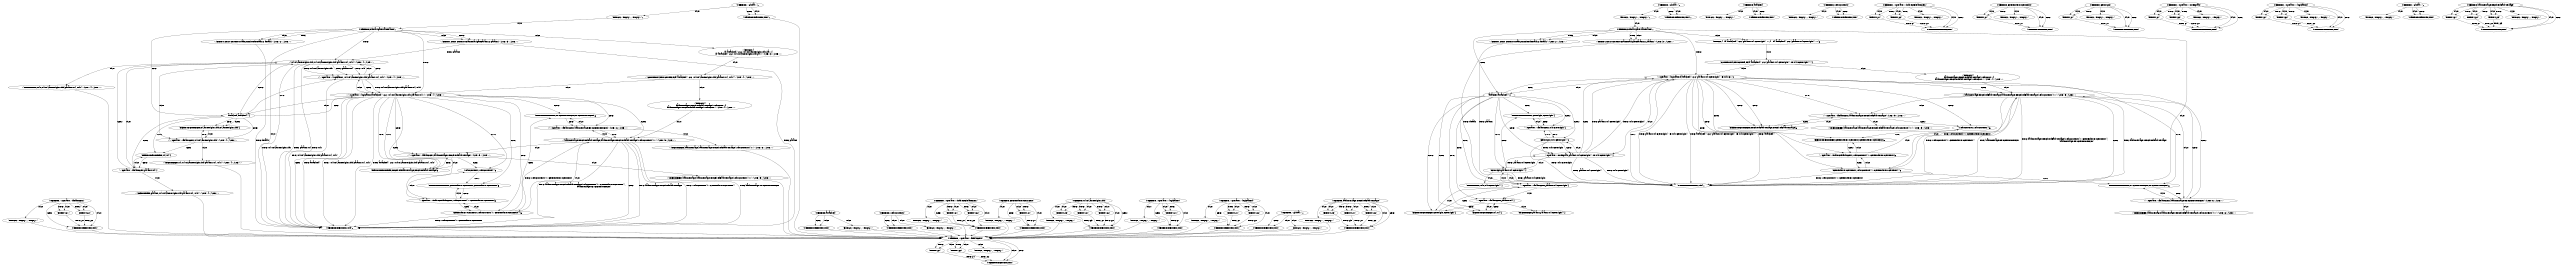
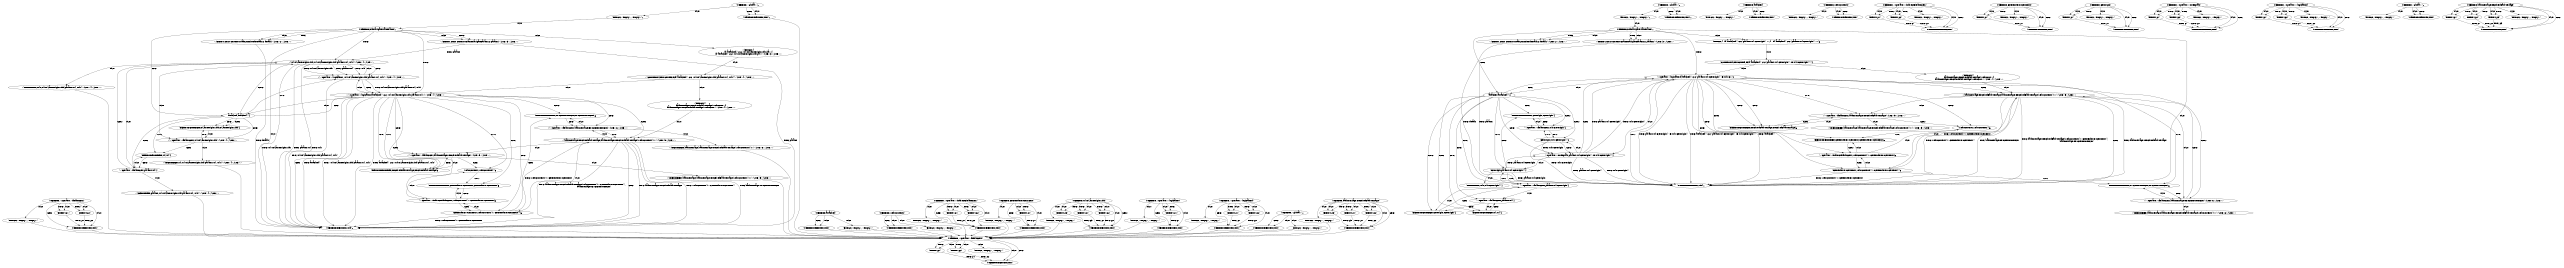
  digraph {
    n1 [label=<(METHOD,&lt;operator&gt;.fieldAccess)>]
    n2 [label=<(PARAM,p1)>]
    n3 [label=<(PARAM,p2)>]
    n4 [label=<(BLOCK,&lt;empty&gt;,&lt;empty&gt;)>]
    n5 [label=<(METHOD_RETURN,ANY)>]
    n6 [label=<(METHOD,&lt;global&gt;)<SUB>1</SUB>>]
    n7 [label=<(BLOCK,&lt;empty&gt;,&lt;empty&gt;)<SUB>1</SUB>>]
    n8 [label=<(METHOD_RETURN,ANY)<SUB>1</SUB>>]
    n9 [label=<(METHOD,DidNavigateMainFrame)<SUB>1</SUB>>]
    n10 [label="<(PARAM,const content::LoadCommittedDetails&amp; details)<SUB>2</SUB>>"]
    n11 [label="<(PARAM,const content::FrameNavigateParams&amp; params)<SUB>3</SUB>>"]
    n12 [label=<(BLOCK,{   if (attached() &amp;&amp; (params.url.GetOrigin() !...,{   if (attached() &amp;&amp; (params.url.GetOrigin() !...)<SUB>3</SUB>>]
    n13 [label=<(&lt;operator&gt;.logicalAnd,attached() &amp;&amp; (params.url.GetOrigin() != url_.G...)<SUB>4</SUB>>]
    n14 [label=<(attached,attached())<SUB>4</SUB>>]
    n15 [label=<(METHOD_RETURN,void)<SUB>1</SUB>>]
    n16 [label=<(CONTROL_STRUCTURE,IF,if (attached() &amp;&amp; (params.url.GetOrigin() != url_.GetOrigin())))<SUB>4</SUB>>]
    n17 [label=<(&lt;operator&gt;.notEquals,params.url.GetOrigin() != url_.GetOrigin())<SUB>4</SUB>>]
    n18 [label="<(bad_message.ReceivedBadMessage,bad_message::ReceivedBadMessage(web_contents()-...)<SUB>5</SUB>>"]
    n19 [label="<(&lt;operator&gt;.fieldAccess,bad_message::ReceivedBadMessage)<SUB>5</SUB>>"]
    n20 [label=<(FIELD_IDENTIFIER,ReceivedBadMessage,ReceivedBadMessage)<SUB>5</SUB>>]
    n21 [label=<(GetRenderProcessHost,web_contents()-&gt;GetRenderProcessHost())<SUB>5</SUB>>]
    n22 [label=<(&lt;operator&gt;.indirectFieldAccess,web_contents()-&gt;GetRenderProcessHost)<SUB>5</SUB>>]
    n23 [label=<(web_contents,web_contents())<SUB>5</SUB>>]
    n24 [label=<(FIELD_IDENTIFIER,GetRenderProcessHost,GetRenderProcessHost)<SUB>5</SUB>>]
    n25 [label="<(&lt;operator&gt;.fieldAccess,bad_message::EVG_BAD_ORIGIN)<SUB>6</SUB>>"]
    n26 [label=<(FIELD_IDENTIFIER,EVG_BAD_ORIGIN,EVG_BAD_ORIGIN)<SUB>6</SUB>>]
    n27 [label=<(GetOrigin,params.url.GetOrigin())<SUB>4</SUB>>]
    n28 [label=<(&lt;operator&gt;.fieldAccess,params.url.GetOrigin)<SUB>4</SUB>>]
    n29 [label=<(&lt;operator&gt;.fieldAccess,params.url)<SUB>4</SUB>>]
    n30 [label=<(FIELD_IDENTIFIER,url,url)<SUB>4</SUB>>]
    n31 [label=<(FIELD_IDENTIFIER,GetOrigin,GetOrigin)<SUB>4</SUB>>]
    n32 [label=<(GetOrigin,url_.GetOrigin())<SUB>4</SUB>>]
    n33 [label=<(&lt;operator&gt;.fieldAccess,url_.GetOrigin)<SUB>4</SUB>>]
    n34 [label=<(FIELD_IDENTIFIER,GetOrigin,GetOrigin)<SUB>4</SUB>>]
    n35 [label="<(BLOCK,{\n     bad_message::ReceivedBadMessage(web_cont...,{\n     bad_message::ReceivedBadMessage(web_cont...)<SUB>4</SUB>>"]
    n36 [label="<(IDENTIFIER,bad_message,bad_message::ReceivedBadMessage(web_contents()-...)<SUB>5</SUB>>"]
    n37 [label="<(IDENTIFIER,bad_message,bad_message::ReceivedBadMessage(web_contents()-...)<SUB>6</SUB>>"]
    n38 [label=<(IDENTIFIER,url_,url_.GetOrigin())<SUB>4</SUB>>]
-   n39 [label=<(IDENTIFIER,params,params.url.GetOrigin())<SUB>4</SUB>>]
    n40 [label=<(METHOD,attached)>]
    n41 [label=<(BLOCK,&lt;empty&gt;,&lt;empty&gt;)>]
    n42 [label=<(METHOD_RETURN,ANY)>]
    n43 [label=<(METHOD,web_contents)>]
    n44 [label=<(BLOCK,&lt;empty&gt;,&lt;empty&gt;)>]
    n45 [label=<(METHOD_RETURN,ANY)>]
    n46 [label=<(METHOD,&lt;operator&gt;.indirectFieldAccess)>]
    n47 [label=<(PARAM,p1)>]
    n48 [label=<(PARAM,p2)>]
    n49 [label=<(BLOCK,&lt;empty&gt;,&lt;empty&gt;)>]
    n50 [label=<(METHOD_RETURN,ANY)>]
    n51 [label=<(METHOD,GetRenderProcessHost)>]
    n52 [label=<(PARAM,p1)>]
    n53 [label=<(BLOCK,&lt;empty&gt;,&lt;empty&gt;)>]
    n54 [label=<(METHOD_RETURN,ANY)>]
    n55 [label=<(METHOD,GetOrigin)>]
    n56 [label=<(PARAM,p1)>]
    n57 [label=<(BLOCK,&lt;empty&gt;,&lt;empty&gt;)>]
    n58 [label=<(METHOD_RETURN,ANY)>]
    n59 [label=<(METHOD,&lt;operator&gt;.notEquals)>]
    n60 [label=<(PARAM,p1)>]
    n61 [label=<(PARAM,p2)>]
    n62 [label=<(BLOCK,&lt;empty&gt;,&lt;empty&gt;)>]
    n63 [label=<(METHOD_RETURN,ANY)>]
    n64 [label=<(METHOD,&lt;operator&gt;.logicalAnd)>]
    n65 [label=<(PARAM,p1)>]
    n66 [label=<(PARAM,p2)>]
    n67 [label=<(BLOCK,&lt;empty&gt;,&lt;empty&gt;)>]
    n68 [label=<(METHOD_RETURN,ANY)>]
    n69 [label=<(METHOD,&lt;global&gt;)<SUB>1</SUB>>]
    n70 [label=<(BLOCK,&lt;empty&gt;,&lt;empty&gt;)>]
    n71 [label=<(METHOD_RETURN,ANY)>]
    n72 [label=<(METHOD,bad_message.ReceivedBadMessage)>]
    n73 [label=<(PARAM,p1)>]
    n74 [label=<(PARAM,p2)>]
    n75 [label=<(PARAM,p3)>]
    n76 [label=<(BLOCK,&lt;empty&gt;,&lt;empty&gt;)>]
    n77 [label=<(METHOD_RETURN,ANY)>]
    n78 [label=<(METHOD,&lt;operator&gt;.fieldAccess)>]
    n79 [label=<(PARAM,p1)>]
    n80 [label=<(PARAM,p2)>]
    n81 [label=<(BLOCK,&lt;empty&gt;,&lt;empty&gt;)>]
    n82 [label=<(METHOD_RETURN,ANY)>]
    n83 [label=<(METHOD,&lt;global&gt;)<SUB>1</SUB>>]
    n84 [label=<(BLOCK,&lt;empty&gt;,&lt;empty&gt;)<SUB>1</SUB>>]
    n85 [label=<(METHOD_RETURN,ANY)<SUB>1</SUB>>]
    n86 [label=<(METHOD,DidNavigateMainFrame)<SUB>1</SUB>>]
    n87 [label="<(PARAM,const content::LoadCommittedDetails&amp; details)<SUB>2</SUB>>"]
    n88 [label="<(PARAM,const content::FrameNavigateParams&amp; params)<SUB>3</SUB>>"]
    n89 [label="<(BLOCK,{\n  if (attached() &amp;&amp; !url::IsSameOriginWith(pa...,{\n  if (attached() &amp;&amp; !url::IsSameOriginWith(pa...)<SUB>3</SUB>>"]
    n90 [label="<(&lt;operator&gt;.logicalAnd,attached() &amp;&amp; !url::IsSameOriginWith(params.url...)<SUB>4</SUB>>"]
    n91 [label=<(attached,attached())<SUB>4</SUB>>]
    n92 [label="<(url.IsSameOriginWith,url::IsSameOriginWith(params.url, url_))<SUB>4</SUB>>"]
    n93 [label=<(METHOD_RETURN,void)<SUB>1</SUB>>]
    n94 [label="<(CONTROL_STRUCTURE,IF,if (attached() &amp;&amp; !url::IsSameOriginWith(params.url, url_)))<SUB>4</SUB>>"]
    n95 [label="<(&lt;operator&gt;.logicalNot,!url::IsSameOriginWith(params.url, url_))<SUB>4</SUB>>"]
    n96 [label="<(bad_message.ReceivedBadMessage,bad_message::ReceivedBadMessage(web_contents()-...)<SUB>5</SUB>>"]
    n97 [label="<(&lt;operator&gt;.fieldAccess,bad_message::ReceivedBadMessage)<SUB>5</SUB>>"]
    n98 [label=<(FIELD_IDENTIFIER,ReceivedBadMessage,ReceivedBadMessage)<SUB>5</SUB>>]
    n99 [label=<(GetRenderProcessHost,web_contents()-&gt;GetRenderProcessHost())<SUB>5</SUB>>]
    n100 [label=<(&lt;operator&gt;.indirectFieldAccess,web_contents()-&gt;GetRenderProcessHost)<SUB>5</SUB>>]
    n101 [label=<(web_contents,web_contents())<SUB>5</SUB>>]
    n102 [label=<(FIELD_IDENTIFIER,GetRenderProcessHost,GetRenderProcessHost)<SUB>5</SUB>>]
    n103 [label="<(&lt;operator&gt;.fieldAccess,bad_message::EVG_BAD_ORIGIN)<SUB>6</SUB>>"]
    n104 [label=<(FIELD_IDENTIFIER,EVG_BAD_ORIGIN,EVG_BAD_ORIGIN)<SUB>6</SUB>>]
    n105 [label="<(&lt;operator&gt;.fieldAccess,url::IsSameOriginWith)<SUB>4</SUB>>"]
    n106 [label=<(FIELD_IDENTIFIER,IsSameOriginWith,IsSameOriginWith)<SUB>4</SUB>>]
    n107 [label=<(&lt;operator&gt;.fieldAccess,params.url)<SUB>4</SUB>>]
    n108 [label=<(FIELD_IDENTIFIER,url,url)<SUB>4</SUB>>]
    n109 [label="<(IDENTIFIER,url_,url::IsSameOriginWith(params.url, url_))<SUB>4</SUB>>"]
    n110 [label="<(BLOCK,{\n     bad_message::ReceivedBadMessage(web_cont...,{\n     bad_message::ReceivedBadMessage(web_cont...)<SUB>4</SUB>>"]
    n111 [label="<(IDENTIFIER,bad_message,bad_message::ReceivedBadMessage(web_contents()-...)<SUB>5</SUB>>"]
    n112 [label="<(IDENTIFIER,bad_message,bad_message::ReceivedBadMessage(web_contents()-...)<SUB>6</SUB>>"]
    n113 [label="<(IDENTIFIER,url,url::IsSameOriginWith(params.url, url_))<SUB>4</SUB>>"]
    n114 [label="<(IDENTIFIER,params,url::IsSameOriginWith(params.url, url_))<SUB>4</SUB>>"]
    n115 [label=<(METHOD,attached)>]
    n116 [label=<(BLOCK,&lt;empty&gt;,&lt;empty&gt;)>]
    n117 [label=<(METHOD_RETURN,ANY)>]
    n118 [label=<(METHOD,web_contents)>]
    n119 [label=<(BLOCK,&lt;empty&gt;,&lt;empty&gt;)>]
    n120 [label=<(METHOD_RETURN,ANY)>]
    n121 [label=<(METHOD,&lt;operator&gt;.indirectFieldAccess)>]
    n122 [label=<(PARAM,p1)>]
    n123 [label=<(PARAM,p2)>]
    n124 [label=<(BLOCK,&lt;empty&gt;,&lt;empty&gt;)>]
    n125 [label=<(METHOD_RETURN,ANY)>]
    n126 [label=<(METHOD,GetRenderProcessHost)>]
    n127 [label=<(PARAM,p1)>]
    n128 [label=<(BLOCK,&lt;empty&gt;,&lt;empty&gt;)>]
    n129 [label=<(METHOD_RETURN,ANY)>]
    n130 [label=<(METHOD,url.IsSameOriginWith)>]
    n131 [label=<(PARAM,p1)>]
    n132 [label=<(PARAM,p2)>]
    n133 [label=<(PARAM,p3)>]
    n134 [label=<(BLOCK,&lt;empty&gt;,&lt;empty&gt;)>]
    n135 [label=<(METHOD_RETURN,ANY)>]
    n136 [label=<(METHOD,&lt;operator&gt;.logicalNot)>]
    n137 [label=<(PARAM,p1)>]
    n138 [label=<(BLOCK,&lt;empty&gt;,&lt;empty&gt;)>]
    n139 [label=<(METHOD_RETURN,ANY)>]
    n140 [label=<(METHOD,&lt;operator&gt;.logicalAnd)>]
    n141 [label=<(PARAM,p1)>]
    n142 [label=<(PARAM,p2)>]
    n143 [label=<(BLOCK,&lt;empty&gt;,&lt;empty&gt;)>]
    n144 [label=<(METHOD_RETURN,ANY)>]
    n145 [label=<(METHOD,&lt;global&gt;)<SUB>1</SUB>>]
    n146 [label=<(BLOCK,&lt;empty&gt;,&lt;empty&gt;)>]
    n147 [label=<(METHOD_RETURN,ANY)>]
    n148 [label=<(METHOD,bad_message.ReceivedBadMessage)>]
    n149 [label=<(PARAM,p1)>]
    n150 [label=<(PARAM,p2)>]
    n151 [label=<(PARAM,p3)>]
    n152 [label=<(BLOCK,&lt;empty&gt;,&lt;empty&gt;)>]
    n153 [label=<(METHOD_RETURN,ANY)>]
    n1 -> n2 [label="AST: "]
    n1 -> n2 [label="DDG: "]
    n1 -> n3 [label="AST: "]
    n1 -> n3 [label="DDG: "]
    n1 -> n4 [label="AST: "]
    n1 -> n5 [label="AST: "]
    n1 -> n5 [label="CFG: "]
    n2 -> n5 [label="DDG: p1"]
    n3 -> n5 [label="DDG: p2"]
    n6 -> n7 [label="AST: "]
    n6 -> n8 [label="AST: "]
    n6 -> n8 [label="CFG: "]
    n7 -> n9 [label="AST: "]
    n9 -> n10 [label="AST: "]
    n9 -> n10 [label="DDG: "]
    n9 -> n11 [label="AST: "]
    n9 -> n11 [label="DDG: "]
    n9 -> n12 [label="AST: "]
    n9 -> n13 [label="DDG: "]
    n9 -> n14 [label="CFG: "]
    n9 -> n15 [label="AST: "]
    n10 -> n15 [label="DDG: details"]
    n11 -> n15 [label="DDG: params"]
    n12 -> n16 [label="AST: "]
    n13 -> n14 [label="AST: "]
    n13 -> n15 [label="CFG: "]
    n13 -> n15 [label="DDG: attached()"]
    n13 -> n15 [label="DDG: params.url.GetOrigin() != url_.GetOrigin()"]
    n13 -> n15 [label="DDG: attached() &amp;&amp; (params.url.GetOrigin() != url_.GetOrigin())"]
    n13 -> n17 [label="AST: "]
    n13 -> n18 [label="CDG: "]
    n13 -> n19 [label="CDG: "]
    n13 -> n20 [label="CFG: "]
    n13 -> n20 [label="CDG: "]
    n13 -> n21 [label="CDG: "]
    n13 -> n22 [label="CDG: "]
    n13 -> n23 [label="CDG: "]
    n13 -> n24 [label="CDG: "]
    n13 -> n25 [label="CDG: "]
    n13 -> n26 [label="CDG: "]
    n14 -> n13 [label="CFG: "]
    n14 -> n17 [label="CDG: "]
    n14 -> n27 [label="CDG: "]
    n14 -> n28 [label="CDG: "]
    n14 -> n29 [label="CDG: "]
    n14 -> n30 [label="CFG: "]
    n14 -> n30 [label="CDG: "]
    n14 -> n31 [label="CDG: "]
    n14 -> n32 [label="CDG: "]
    n14 -> n33 [label="CDG: "]
    n14 -> n34 [label="CDG: "]
    n16 -> n13 [label="AST: "]
    n16 -> n35 [label="AST: "]
    n17 -> n13 [label="CFG: "]
    n17 -> n13 [label="DDG: params.url.GetOrigin()"]
    n17 -> n13 [label="DDG: url_.GetOrigin()"]
    n17 -> n15 [label="DDG: params.url.GetOrigin()"]
    n17 -> n15 [label="DDG: url_.GetOrigin()"]
    n17 -> n27 [label="AST: "]
    n17 -> n32 [label="AST: "]
    n18 -> n15 [label="CFG: "]
    n18 -> n15 [label="DDG: bad_message::ReceivedBadMessage"]
    n18 -> n15 [label="DDG: web_contents()-&gt;GetRenderProcessHost()"]
    n18 -> n15 [label="DDG: bad_message::EVG_BAD_ORIGIN"]
    n18 -> n15 [label="DDG: bad_message::ReceivedBadMessage(web_contents()-&gt;GetRenderProcessHost(),\n                                     bad_message::EVG_BAD_ORIGIN)"]
    n18 -> n19 [label="AST: "]
    n18 -> n21 [label="AST: "]
    n18 -> n25 [label="AST: "]
    n19 -> n20 [label="AST: "]
    n19 -> n23 [label="CFG: "]
    n19 -> n36 [label="AST: "]
    n20 -> n19 [label="CFG: "]
    n21 -> n15 [label="DDG: web_contents()-&gt;GetRenderProcessHost"]
    n21 -> n18 [label="DDG: web_contents()-&gt;GetRenderProcessHost"]
    n21 -> n22 [label="AST: "]
    n21 -> n26 [label="CFG: "]
    n22 -> n21 [label="CFG: "]
    n22 -> n23 [label="AST: "]
    n22 -> n24 [label="AST: "]
    n23 -> n24 [label="CFG: "]
    n24 -> n22 [label="CFG: "]
    n25 -> n18 [label="CFG: "]
    n25 -> n26 [label="AST: "]
    n25 -> n37 [label="AST: "]
    n26 -> n25 [label="CFG: "]
    n27 -> n15 [label="DDG: params.url.GetOrigin"]
    n27 -> n17 [label="DDG: params.url.GetOrigin"]
-   n27 -> n28 [label="AST: "]
+   n27 -> n28 [label="CFG: "]
    n27 -> n34 [label="CFG: "]
    n27 -> n38 [label="AST: "]
-   n28 -> n27 [label="AST: "]
+   n28 -> n27 [label="CFG: "]
    n28 -> n29 [label="AST: "]
    n28 -> n31 [label="AST: "]
    n29 -> n30 [label="AST: "]
    n29 -> n31 [label="CFG: "]
-   n29 -> n39 [label="AST: "]
    n30 -> n29 [label="CFG: "]
    n31 -> n28 [label="CFG: "]
    n32 -> n15 [label="DDG: url_.GetOrigin"]
    n32 -> n17 [label="CFG: "]
    n32 -> n17 [label="DDG: url_.GetOrigin"]
    n32 -> n33 [label="DDG: "]
    n33 -> n32 [label="CFG: "]
    n33 -> n34 [label="AST: "]
    n34 -> n33 [label="CFG: "]
    n35 -> n18 [label="AST: "]
    n40 -> n41 [label="AST: "]
    n40 -> n42 [label="AST: "]
    n40 -> n42 [label="CFG: "]
    n43 -> n44 [label="AST: "]
    n43 -> n45 [label="AST: "]
    n43 -> n45 [label="CFG: "]
    n46 -> n47 [label="AST: "]
    n46 -> n47 [label="DDG: "]
    n46 -> n48 [label="AST: "]
    n46 -> n48 [label="DDG: "]
    n46 -> n49 [label="AST: "]
    n46 -> n50 [label="AST: "]
    n46 -> n50 [label="CFG: "]
    n47 -> n50 [label="DDG: p1"]
    n48 -> n50 [label="DDG: p2"]
    n51 -> n52 [label="AST: "]
    n51 -> n52 [label="DDG: "]
    n51 -> n53 [label="AST: "]
    n51 -> n54 [label="AST: "]
    n51 -> n54 [label="CFG: "]
    n52 -> n54 [label="DDG: p1"]
    n55 -> n56 [label="AST: "]
    n55 -> n56 [label="DDG: "]
    n55 -> n57 [label="AST: "]
    n55 -> n58 [label="AST: "]
    n55 -> n58 [label="CFG: "]
    n56 -> n58 [label="DDG: p1"]
    n59 -> n60 [label="AST: "]
    n59 -> n60 [label="DDG: "]
    n59 -> n61 [label="AST: "]
    n59 -> n61 [label="DDG: "]
    n59 -> n62 [label="AST: "]
    n59 -> n63 [label="AST: "]
    n59 -> n63 [label="CFG: "]
    n60 -> n63 [label="DDG: p1"]
    n61 -> n63 [label="DDG: p2"]
    n64 -> n65 [label="AST: "]
    n64 -> n65 [label="DDG: "]
    n64 -> n66 [label="AST: "]
    n64 -> n66 [label="DDG: "]
    n64 -> n67 [label="AST: "]
    n64 -> n68 [label="AST: "]
    n64 -> n68 [label="CFG: "]
    n65 -> n68 [label="DDG: p1"]
    n66 -> n68 [label="DDG: p2"]
    n69 -> n70 [label="AST: "]
    n69 -> n71 [label="AST: "]
    n69 -> n71 [label="CFG: "]
    n72 -> n73 [label="AST: "]
    n72 -> n73 [label="DDG: "]
    n72 -> n74 [label="AST: "]
    n72 -> n74 [label="DDG: "]
    n72 -> n75 [label="AST: "]
    n72 -> n75 [label="DDG: "]
    n72 -> n76 [label="AST: "]
    n72 -> n77 [label="AST: "]
    n72 -> n77 [label="CFG: "]
    n73 -> n77 [label="DDG: p1"]
    n74 -> n77 [label="DDG: p2"]
    n75 -> n77 [label="DDG: p3"]
    n78 -> n79 [label="AST: "]
    n78 -> n79 [label="DDG: "]
    n78 -> n80 [label="AST: "]
    n78 -> n80 [label="DDG: "]
    n78 -> n81 [label="AST: "]
    n78 -> n82 [label="AST: "]
    n78 -> n82 [label="CFG: "]
    n79 -> n82 [label="DDG: p1"]
    n80 -> n82 [label="DDG: p2"]
    n81 -> n1
    n82 -> n1
    n83 -> n84 [label="AST: "]
    n83 -> n85 [label="AST: "]
    n83 -> n85 [label="CFG: "]
    n84 -> n86 [label="AST: "]
    n85 -> n1
    n86 -> n87 [label="AST: "]
    n86 -> n87 [label="DDG: "]
    n86 -> n88 [label="AST: "]
    n86 -> n88 [label="DDG: "]
    n86 -> n89 [label="AST: "]
    n86 -> n90 [label="DDG: "]
    n86 -> n91 [label="CFG: "]
    n86 -> n92 [label="DDG: "]
    n86 -> n93 [label="AST: "]
    n87 -> n93 [label="DDG: details"]
    n88 -> n92 [label="DDG: params"]
    n88 -> n93 [label="DDG: params"]
    n89 -> n94 [label="AST: "]
    n90 -> n91 [label="AST: "]
    n90 -> n93 [label="CFG: "]
    n90 -> n93 [label="DDG: attached()"]
    n90 -> n93 [label="DDG: !url::IsSameOriginWith(params.url, url_)"]
    n90 -> n93 [label="DDG: attached() &amp;&amp; !url::IsSameOriginWith(params.url, url_)"]
    n90 -> n95 [label="AST: "]
    n90 -> n96 [label="CDG: "]
    n90 -> n97 [label="CDG: "]
    n90 -> n98 [label="CFG: "]
    n90 -> n98 [label="CDG: "]
    n90 -> n99 [label="CDG: "]
    n90 -> n100 [label="CDG: "]
    n90 -> n101 [label="CDG: "]
    n90 -> n102 [label="CDG: "]
    n90 -> n103 [label="CDG: "]
    n90 -> n104 [label="CDG: "]
    n91 -> n90 [label="CFG: "]
    n91 -> n92 [label="CDG: "]
    n91 -> n95 [label="CDG: "]
    n91 -> n105 [label="CDG: "]
    n91 -> n106 [label="CFG: "]
    n91 -> n106 [label="CDG: "]
    n91 -> n107 [label="CDG: "]
    n91 -> n108 [label="CDG: "]
    n92 -> n93 [label="DDG: url::IsSameOriginWith"]
    n92 -> n93 [label="DDG: params.url"]
    n92 -> n93 [label="DDG: url_"]
    n92 -> n95 [label="CFG: "]
    n92 -> n95 [label="DDG: url::IsSameOriginWith"]
    n92 -> n95 [label="DDG: params.url"]
    n92 -> n95 [label="DDG: url_"]
    n92 -> n105 [label="AST: "]
    n92 -> n107 [label="AST: "]
    n92 -> n109 [label="AST: "]
    n93 -> n1
    n94 -> n90 [label="AST: "]
    n94 -> n110 [label="AST: "]
    n95 -> n90 [label="CFG: "]
    n95 -> n90 [label="DDG: url::IsSameOriginWith(params.url, url_)"]
    n95 -> n92 [label="AST: "]
    n95 -> n93 [label="DDG: url::IsSameOriginWith(params.url, url_)"]
    n96 -> n93 [label="CFG: "]
    n96 -> n93 [label="DDG: bad_message::ReceivedBadMessage"]
    n96 -> n93 [label="DDG: web_contents()-&gt;GetRenderProcessHost()"]
    n96 -> n93 [label="DDG: bad_message::EVG_BAD_ORIGIN"]
    n96 -> n93 [label="DDG: bad_message::ReceivedBadMessage(web_contents()-&gt;GetRenderProcessHost(),\n                                     bad_message::EVG_BAD_ORIGIN)"]
    n96 -> n97 [label="AST: "]
    n96 -> n99 [label="AST: "]
    n96 -> n103 [label="AST: "]
    n97 -> n98 [label="AST: "]
    n97 -> n101 [label="CFG: "]
    n97 -> n111 [label="AST: "]
    n98 -> n97 [label="CFG: "]
    n99 -> n93 [label="DDG: web_contents()-&gt;GetRenderProcessHost"]
    n99 -> n96 [label="DDG: web_contents()-&gt;GetRenderProcessHost"]
    n99 -> n100 [label="AST: "]
    n99 -> n104 [label="CFG: "]
    n100 -> n99 [label="CFG: "]
    n100 -> n101 [label="AST: "]
    n100 -> n102 [label="AST: "]
    n101 -> n102 [label="CFG: "]
    n102 -> n100 [label="CFG: "]
    n103 -> n96 [label="CFG: "]
    n103 -> n104 [label="AST: "]
    n103 -> n112 [label="AST: "]
    n104 -> n103 [label="CFG: "]
    n105 -> n106 [label="CFG: "]
    n105 -> n108 [label="CFG: "]
    n105 -> n113 [label="AST: "]
    n106 -> n105 [label="AST: "]
    n107 -> n92 [label="CFG: "]
    n107 -> n108 [label="AST: "]
    n107 -> n114 [label="AST: "]
    n108 -> n107 [label="CFG: "]
    n109 -> n1
    n110 -> n96 [label="AST: "]
    n111 -> n1
    n112 -> n1
    n113 -> n1
    n114 -> n1
    n115 -> n116 [label="AST: "]
    n115 -> n117 [label="AST: "]
    n115 -> n117 [label="CFG: "]
    n116 -> n1
    n117 -> n1
    n118 -> n119 [label="AST: "]
    n118 -> n120 [label="AST: "]
    n118 -> n120 [label="CFG: "]
    n119 -> n1
    n120 -> n1
    n121 -> n122 [label="AST: "]
    n121 -> n122 [label="DDG: "]
    n121 -> n123 [label="AST: "]
    n121 -> n123 [label="DDG: "]
    n121 -> n124 [label="AST: "]
    n121 -> n125 [label="AST: "]
    n121 -> n125 [label="CFG: "]
    n122 -> n125 [label="DDG: p1"]
    n123 -> n125 [label="DDG: p2"]
    n124 -> n1
    n125 -> n1
    n126 -> n127 [label="AST: "]
    n126 -> n127 [label="DDG: "]
    n126 -> n128 [label="AST: "]
    n126 -> n129 [label="AST: "]
    n126 -> n129 [label="CFG: "]
    n127 -> n129 [label="DDG: p1"]
    n128 -> n1
    n129 -> n1
    n130 -> n131 [label="AST: "]
    n130 -> n131 [label="DDG: "]
    n130 -> n132 [label="AST: "]
    n130 -> n132 [label="DDG: "]
    n130 -> n133 [label="AST: "]
    n130 -> n133 [label="DDG: "]
    n130 -> n134 [label="AST: "]
    n130 -> n135 [label="AST: "]
    n130 -> n135 [label="CFG: "]
    n131 -> n135 [label="DDG: p1"]
    n132 -> n135 [label="DDG: p2"]
    n133 -> n135 [label="DDG: p3"]
    n134 -> n1
    n135 -> n1
    n136 -> n137 [label="AST: "]
    n136 -> n137 [label="DDG: "]
    n136 -> n138 [label="AST: "]
    n136 -> n139 [label="AST: "]
    n136 -> n139 [label="CFG: "]
    n137 -> n139 [label="DDG: p1"]
    n138 -> n1
    n139 -> n1
    n140 -> n141 [label="AST: "]
    n140 -> n141 [label="DDG: "]
    n140 -> n142 [label="AST: "]
    n140 -> n142 [label="DDG: "]
    n140 -> n143 [label="AST: "]
    n140 -> n144 [label="AST: "]
    n140 -> n144 [label="CFG: "]
    n141 -> n144 [label="DDG: p1"]
    n142 -> n144 [label="DDG: p2"]
    n143 -> n1
    n144 -> n1
    n145 -> n146 [label="AST: "]
    n145 -> n147 [label="AST: "]
    n145 -> n147 [label="CFG: "]
    n146 -> n1
    n147 -> n1
    n148 -> n149 [label="AST: "]
    n148 -> n149 [label="DDG: "]
    n148 -> n150 [label="AST: "]
    n148 -> n150 [label="DDG: "]
    n148 -> n151 [label="AST: "]
    n148 -> n151 [label="DDG: "]
    n148 -> n152 [label="AST: "]
    n148 -> n153 [label="AST: "]
    n148 -> n153 [label="CFG: "]
    n149 -> n153 [label="DDG: p1"]
    n150 -> n153 [label="DDG: p2"]
    n151 -> n153 [label="DDG: p3"]
    n152 -> n1
    n153 -> n1
  }
